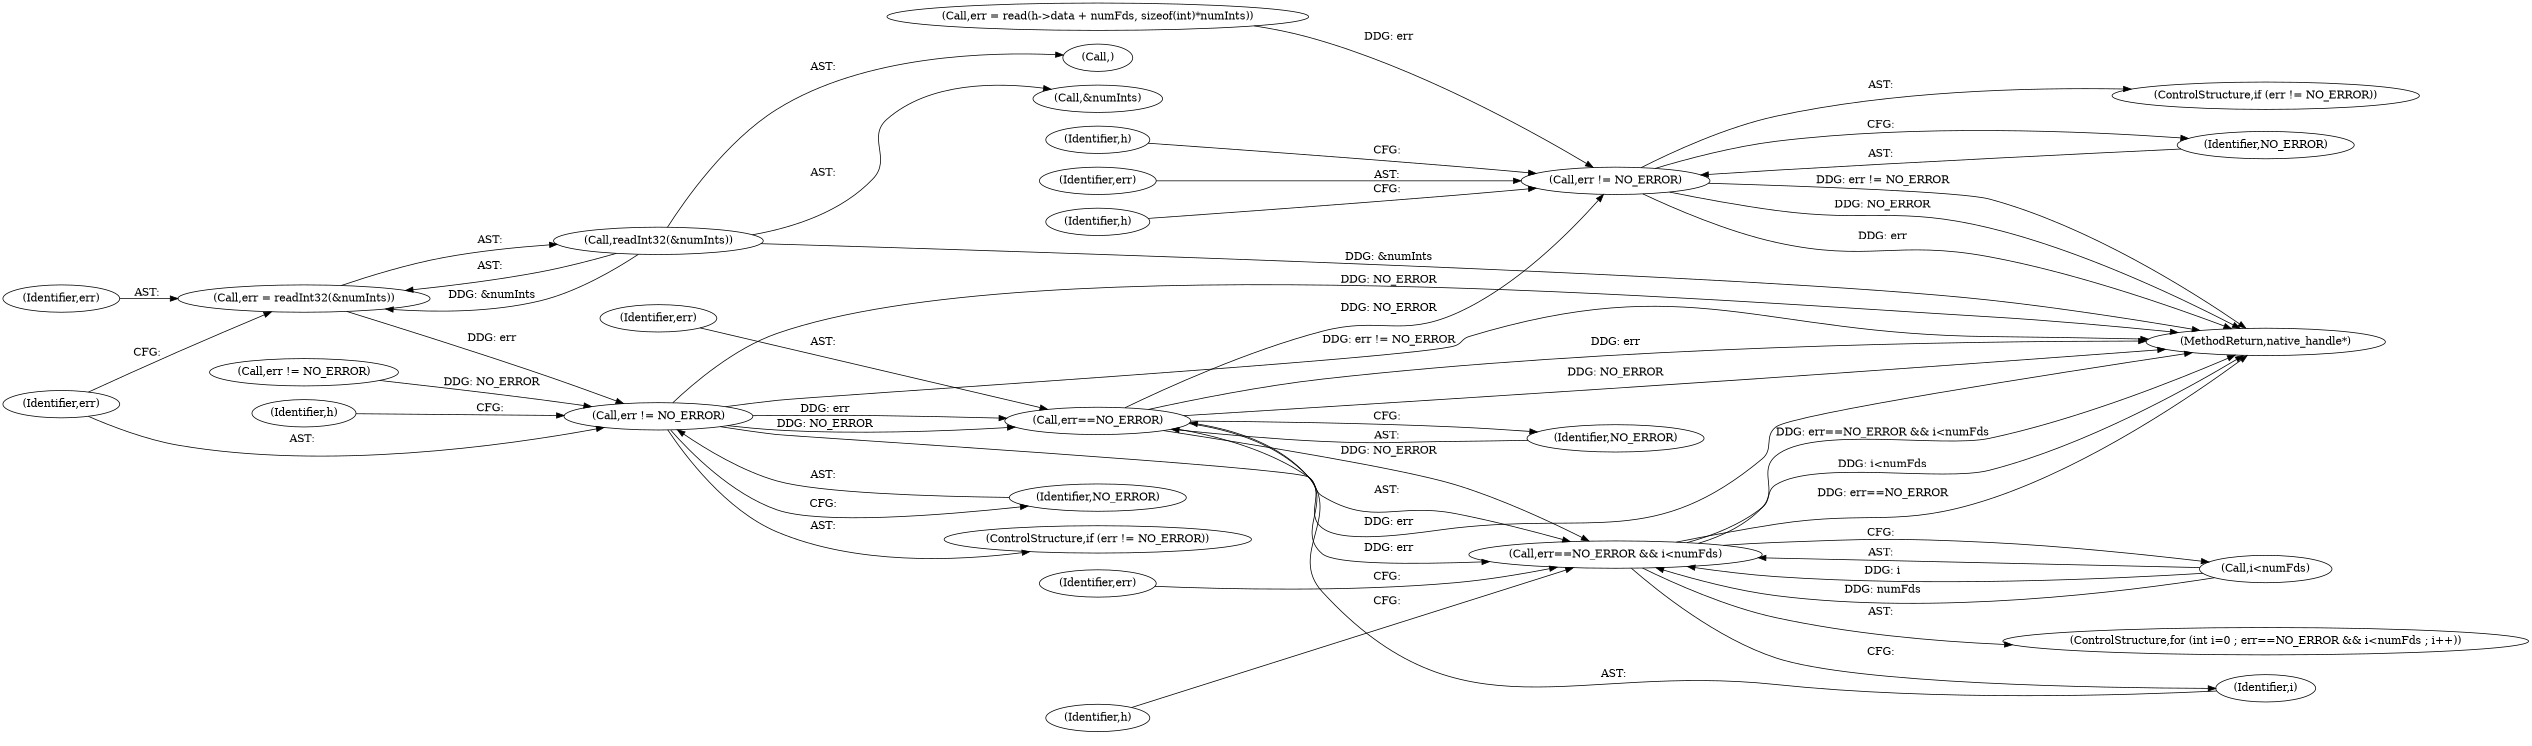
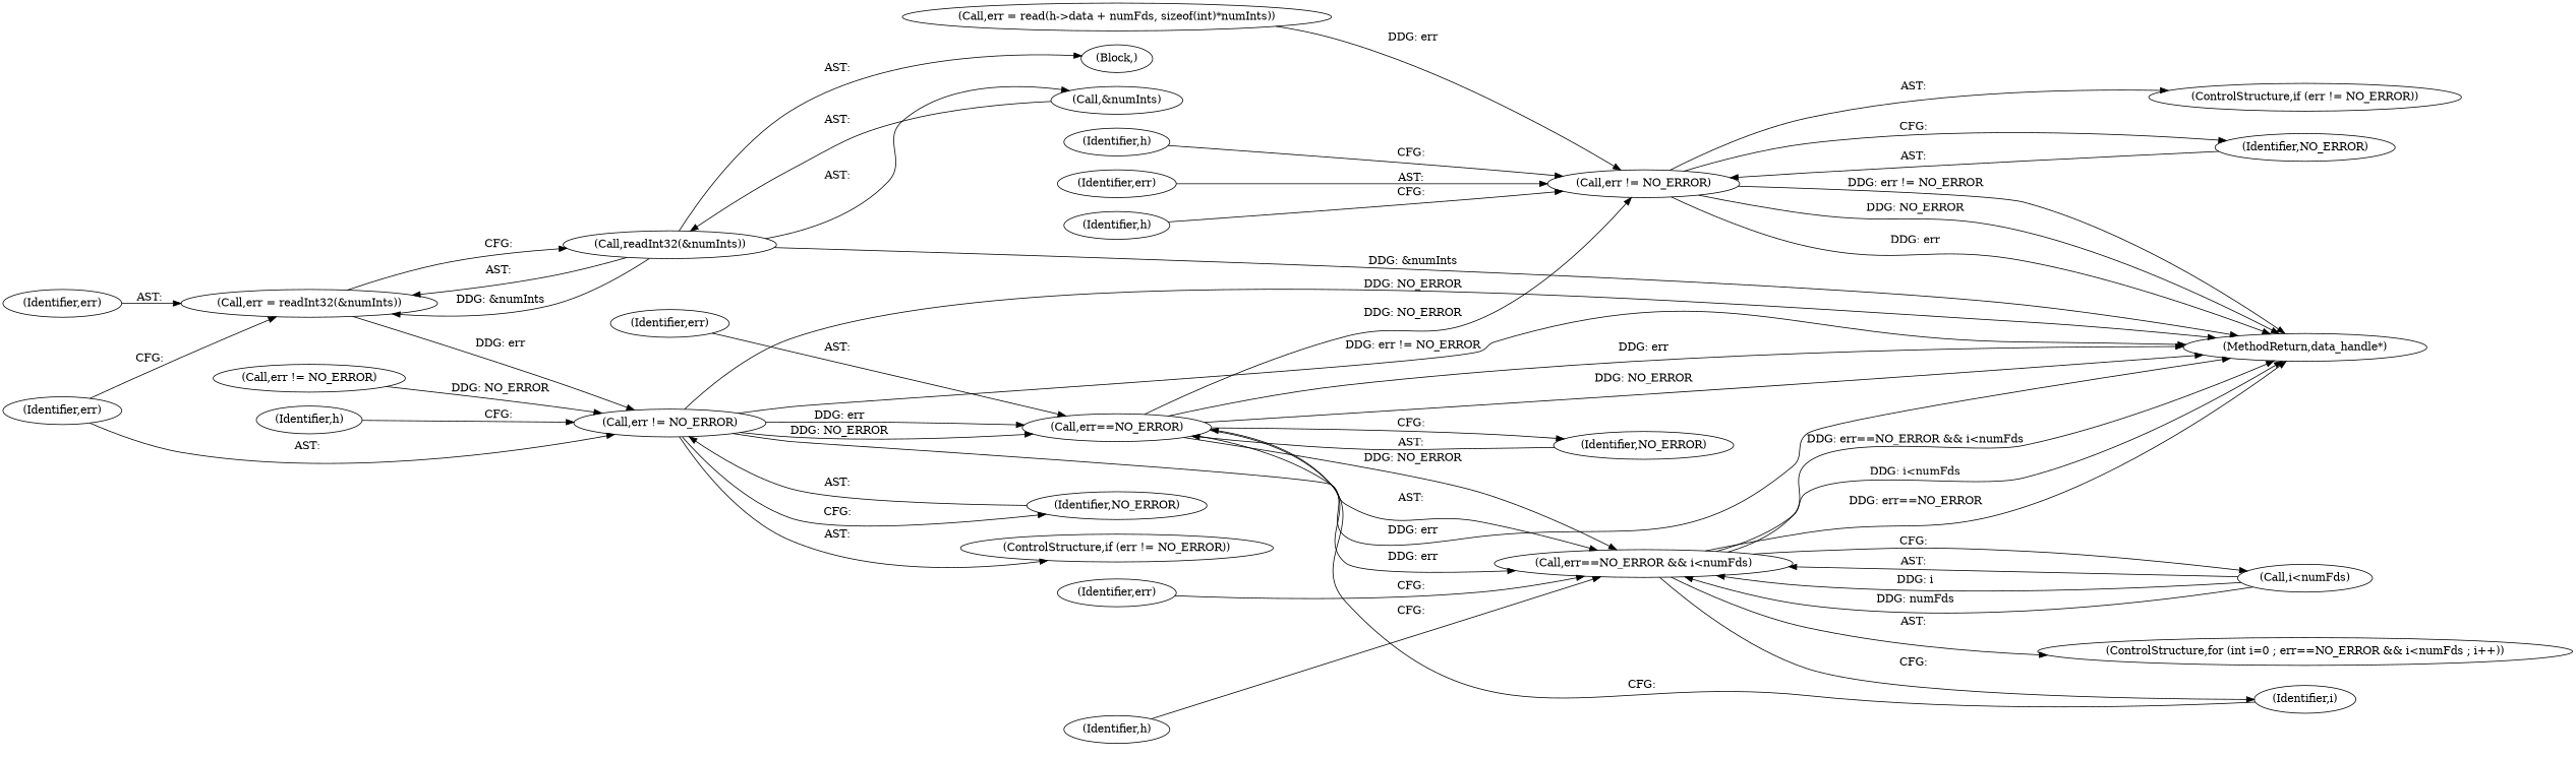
  digraph {
    rankdir=LR
    n1 [label="(Call,err = readInt32(&numInts))"]
    n2 [label="(Call,readInt32(&numInts))"]
    n3 [label="(Call,err != NO_ERROR)"]
-   n4 [label="(Call,)"]
-   n5 [label="(MethodReturn,native_handle*)"]
+   n4 [label="(Block,)"]
+   n5 [label="(MethodReturn,data_handle*)"]
    n6 [label="(Call,&numInts)"]
    n7 [label="(Call,err==NO_ERROR)"]
    n8 [label="(Identifier,NO_ERROR)"]
    n9 [label="(ControlStructure,if (err != NO_ERROR))"]
    n10 [label="(Call,err==NO_ERROR && i<numFds)"]
    n11 [label="(Call,err != NO_ERROR)"]
    n12 [label="(Identifier,NO_ERROR)"]
    n13 [label="(Call,i<numFds)"]
    n14 [label="(ControlStructure,for (int i=0 ; err==NO_ERROR && i<numFds ; i++))"]
    n15 [label="(Identifier,i)"]
    n16 [label="(ControlStructure,if (err != NO_ERROR))"]
    n17 [label="(Identifier,NO_ERROR)"]
    n18 [label="(Identifier,err)"]
    n19 [label="(Call,err != NO_ERROR)"]
    n20 [label="(Identifier,err)"]
    n21 [label="(Identifier,h)"]
    n22 [label="(Identifier,err)"]
    n23 [label="(Identifier,h)"]
    n24 [label="(Identifier,err)"]
    n25 [label="(Identifier,h)"]
    n26 [label="(Call,err = read(h->data + numFds, sizeof(int)*numInts))"]
    n27 [label="(Identifier,h)"]
    n28 [label="(Identifier,err)"]
-   n1 -> n2 [label="AST: "]
+   n1 -> n2 [label="CFG: "]
    n1 -> n3 [label="DDG: err"]
    n2 -> n1 [label="AST: "]
    n2 -> n1 [label="DDG: &numInts"]
    n2 -> n4 [label="AST: "]
    n2 -> n5 [label="DDG: &numInts"]
    n2 -> n6 [label="AST: "]
    n3 -> n5 [label="DDG: err"]
    n3 -> n5 [label="DDG: err != NO_ERROR"]
    n3 -> n5 [label="DDG: NO_ERROR"]
    n3 -> n7 [label="DDG: err"]
    n3 -> n7 [label="DDG: NO_ERROR"]
    n3 -> n8 [label="CFG: "]
    n3 -> n9 [label="AST: "]
+   n6 -> n2 [label="AST: "]
    n7 -> n5 [label="DDG: err"]
    n7 -> n5 [label="DDG: NO_ERROR"]
    n7 -> n10 [label="AST: "]
    n7 -> n10 [label="DDG: err"]
    n7 -> n10 [label="DDG: NO_ERROR"]
    n7 -> n11 [label="DDG: NO_ERROR"]
    n7 -> n12 [label="CFG: "]
    n8 -> n3 [label="AST: "]
    n10 -> n5 [label="DDG: err==NO_ERROR && i<numFds"]
    n10 -> n5 [label="DDG: i<numFds"]
    n10 -> n5 [label="DDG: err==NO_ERROR"]
    n10 -> n13 [label="CFG: "]
    n10 -> n14 [label="AST: "]
    n10 -> n15 [label="CFG: "]
    n11 -> n5 [label="DDG: NO_ERROR"]
    n11 -> n5 [label="DDG: err"]
    n11 -> n5 [label="DDG: err != NO_ERROR"]
    n11 -> n16 [label="AST: "]
    n11 -> n17 [label="CFG: "]
    n12 -> n7 [label="AST: "]
    n13 -> n10 [label="AST: "]
    n13 -> n10 [label="DDG: i"]
    n13 -> n10 [label="DDG: numFds"]
-   n15 -> n7 [label="AST: "]
+   n15 -> n7 [label="CFG: "]
    n17 -> n11 [label="AST: "]
    n18 -> n11 [label="AST: "]
    n19 -> n3 [label="DDG: NO_ERROR"]
    n20 -> n1 [label="AST: "]
    n21 -> n10 [label="CFG: "]
    n22 -> n10 [label="CFG: "]
    n23 -> n3 [label="CFG: "]
    n24 -> n1 [label="CFG: "]
    n24 -> n3 [label="AST: "]
    n25 -> n11 [label="CFG: "]
    n26 -> n11 [label="DDG: err"]
    n27 -> n11 [label="CFG: "]
    n28 -> n7 [label="AST: "]
  }
